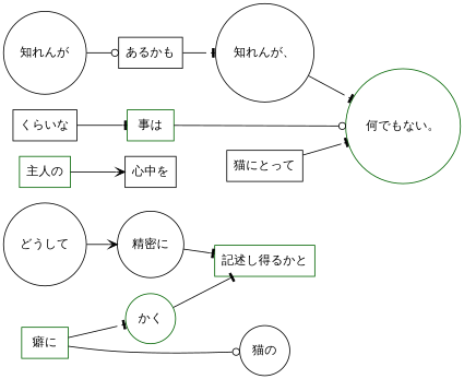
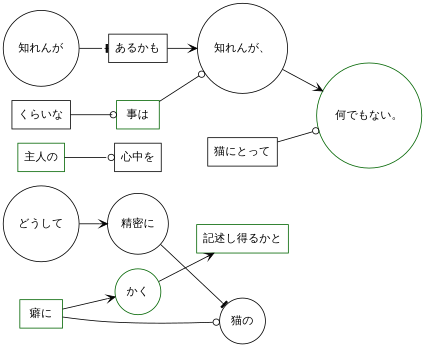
  digraph {
    rankdir=LR
    node [color=black shape=box]
    edge [arrowhead=vee]
    n1 [label="猫の" shape=circle]
    n2 [color=darkgreen label="癖に"]
    n3 [color=darkgreen label="かく" shape=circle]
    n4 [color=darkgreen label="記述し得るかと"]
    n5 [label="どうして" shape=circle]
    n6 [label="精密に" shape=circle]
    n7 [color=darkgreen label="主人の"]
    n8 [label="心中を"]
    n9 [label="知れんが" shape=circle]
    n10 [label="あるかも"]
    n11 [label="知れんが、" shape=circle]
    n12 [color=darkgreen label="何でもない。" shape=circle]
    n13 [color=darkgreen label="事は"]
    n14 [label="くらいな"]
    n15 [label="猫にとって"]
    n2 -> n1 [arrowhead=odot]
-   n2 -> n3 [arrowhead=tee]
-   n3 -> n4 [arrowhead=tee]
+   n2 -> n3
+   n3 -> n4
    n5 -> n6
-   n6 -> n4 [arrowhead=tee]
-   n7 -> n8
-   n9 -> n10 [arrowhead=odot]
-   n10 -> n11 [arrowhead=tee]
-   n11 -> n12 [arrowhead=tee]
-   n13 -> n12 [arrowhead=odot]
-   n14 -> n13 [arrowhead=tee]
-   n15 -> n12 [arrowhead=tee]
+   n6 -> n1 [arrowhead=tee]
+   n7 -> n8 [arrowhead=odot]
+   n9 -> n10 [arrowhead=tee]
+   n10 -> n11
+   n11 -> n12
+   n13 -> n11 [arrowhead=odot]
+   n14 -> n13 [arrowhead=odot]
+   n15 -> n12 [arrowhead=odot]
  }
